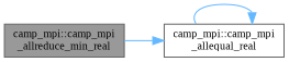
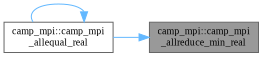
  digraph {
    rankdir=RL
    fontname="Liberation Serif"
    node [fontname="Liberation Serif" fontsize=10 shape=box style=filled]
    edge [color=steelblue1 dir=back fontname="Liberation Serif" fontsize=10 labelfontname=Helvetica labelfontsize=10 style=solid]
    n1 [color=gray40 fillcolor=grey60 fontcolor=black height=0.2 label="camp_mpi::camp_mpi\l_allreduce_min_real" width=0.4]
    n2 [color=grey40 fillcolor=white height=0.2 label="camp_mpi::camp_mpi\l_allequal_real" width=0.4]
-   n2 -> n1
+   n1 -> n2
    n2 -> n2
  }
